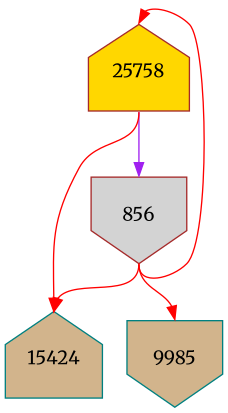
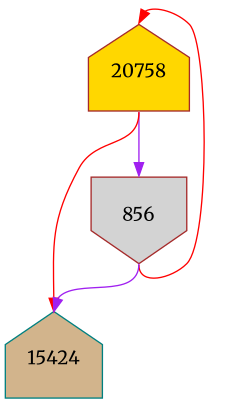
  digraph {
    fontname=Merriweather
    node [color=brown fillcolor=tan fontname=Merriweather shape=house style=filled]
    edge [color=red fontname=Merriweather headport=n tailport=s]
-   20758 [fillcolor=gold height=1 width=1 label=25758]
+   20758 [fillcolor=gold height=1 width=1]
    856 [fillcolor=lightgrey height=1 shape=invhouse width=1]
    n3 [color=teal height=1 label=15424 width=1]
-   9985 [color=teal height=1 shape=invhouse width=1]
    20758 -> 856 [color=purple]
    20758 -> n3
    856 -> 20758
-   856 -> n3
-   856 -> 9985
+   856 -> n3 [color=purple]
  }
